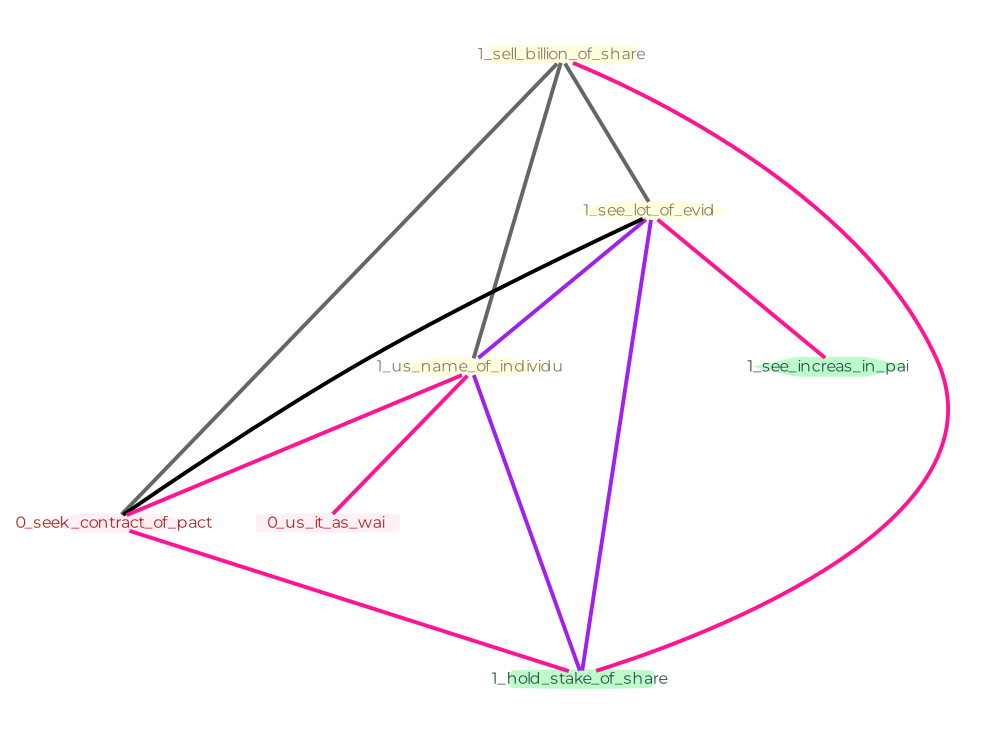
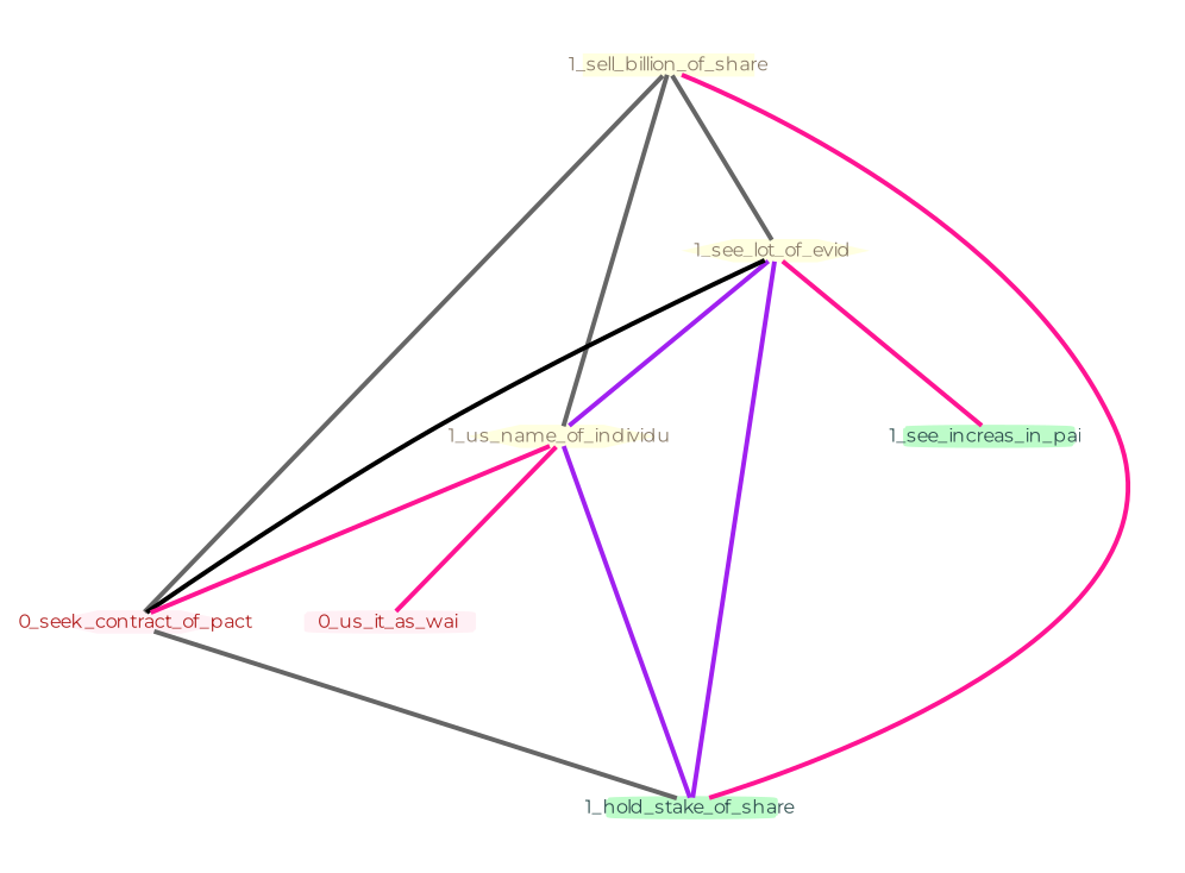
  graph {
    fontname=Montserrat
    node [color="#ffffe0" fixedsize=true fontcolor="#8b7d6b" fontname=Montserrat fontsize=4 shape=hexagon style=filled]
    edge [color=gray40 fontname=Montserrat w=1]
    n1 [height=.06 label="1_sell_billion_of_share" shape=box width=.5]
    "1_see_lot_of_evid " [height=.06 width=.5]
    "1_us_name_of_individu " [height=.06 width=.5]
    "0_seek_contract_of_pact " [color="#fff0f5" fontcolor="#b22222" height=.06 width=.5]
    "0_us_it_as_wai " [color="#fff0f5" fontcolor="#b22222" height=.06 shape=cylinder width=.5]
    "1_hold_stake_of_share " [color="#BDFCC9" fontcolor="#2f4f4f" height=.06 shape=cylinder width=.5]
-   "1_see_increas_in_pai " [color="#BDFCC9" fontcolor="#2f4f4f" height=.06 width=.5]
+   "1_see_increas_in_pai " [color="#BDFCC9" fontcolor="#2f4f4f" height=.06 shape=cylinder width=.5]
    subgraph sub_1 {
      n1
      "1_see_lot_of_evid "
      "1_us_name_of_individu "
    }
    subgraph sub_2 {
      "0_seek_contract_of_pact "
      "0_us_it_as_wai "
    }
    n1 -- "1_see_lot_of_evid "
    n1 -- "1_us_name_of_individu "
    n1 -- "0_seek_contract_of_pact "
    n1 -- "1_hold_stake_of_share " [color=deeppink]
    "1_see_lot_of_evid " -- "1_us_name_of_individu " [color=purple]
    "1_see_lot_of_evid " -- "0_seek_contract_of_pact " [color=black]
    "1_see_lot_of_evid " -- "1_hold_stake_of_share " [color=purple]
    "1_see_lot_of_evid " -- "1_see_increas_in_pai " [color=deeppink]
    "1_us_name_of_individu " -- "0_seek_contract_of_pact " [color=deeppink]
    "1_us_name_of_individu " -- "0_us_it_as_wai " [color=deeppink]
    "1_us_name_of_individu " -- "1_hold_stake_of_share " [color=purple]
-   "0_seek_contract_of_pact " -- "1_hold_stake_of_share " [color=deeppink]
+   "0_seek_contract_of_pact " -- "1_hold_stake_of_share "
  }
